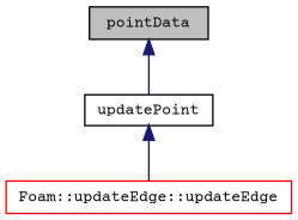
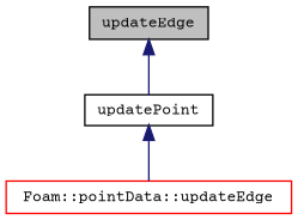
  digraph {
    fontname="Courier Prime"
    rankdir=TB
    node [color=black fontname="Courier Prime" fontsize=10 shape=record]
    edge [color=midnightblue dir=back fontname="Courier Prime" fontsize=10 labelfontname=Helvetica labelfontsize=10 style=solid]
-   n1 [fillcolor=grey75 fontcolor=black height=0.2 label=pointData style=filled width=0.4]
+   n1 [fillcolor=grey75 fontcolor=black height=0.2 label=updateEdge style=filled width=0.4]
    n2 [height=0.2 label=updatePoint width=0.4]
-   n3 [color=red height=0.2 label="Foam::updateEdge::updateEdge" width=0.4]
+   n3 [color=red height=0.2 label="Foam::pointData::updateEdge" width=0.4]
    n1 -> n2
    n2 -> n3
  }
